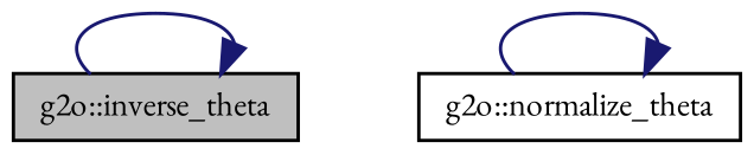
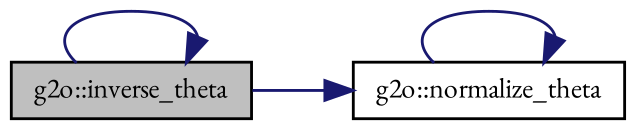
  digraph {
    rankdir=LR
    fontname="EB Garamond"
    node [color=black fontname="EB Garamond" fontsize=10 shape=record style=filled]
    edge [color=midnightblue fontname="EB Garamond" fontsize=10 labelfontname=Helvetica labelfontsize=10 style=solid]
    n1 [fillcolor=grey75 fontcolor=black height=0.2 label="g2o::inverse_theta" width=0.4]
    n2 [fillcolor=white height=0.2 label="g2o::normalize_theta" width=0.4]
    n1 -> n1
+   n1 -> n2
    n2 -> n2
  }
